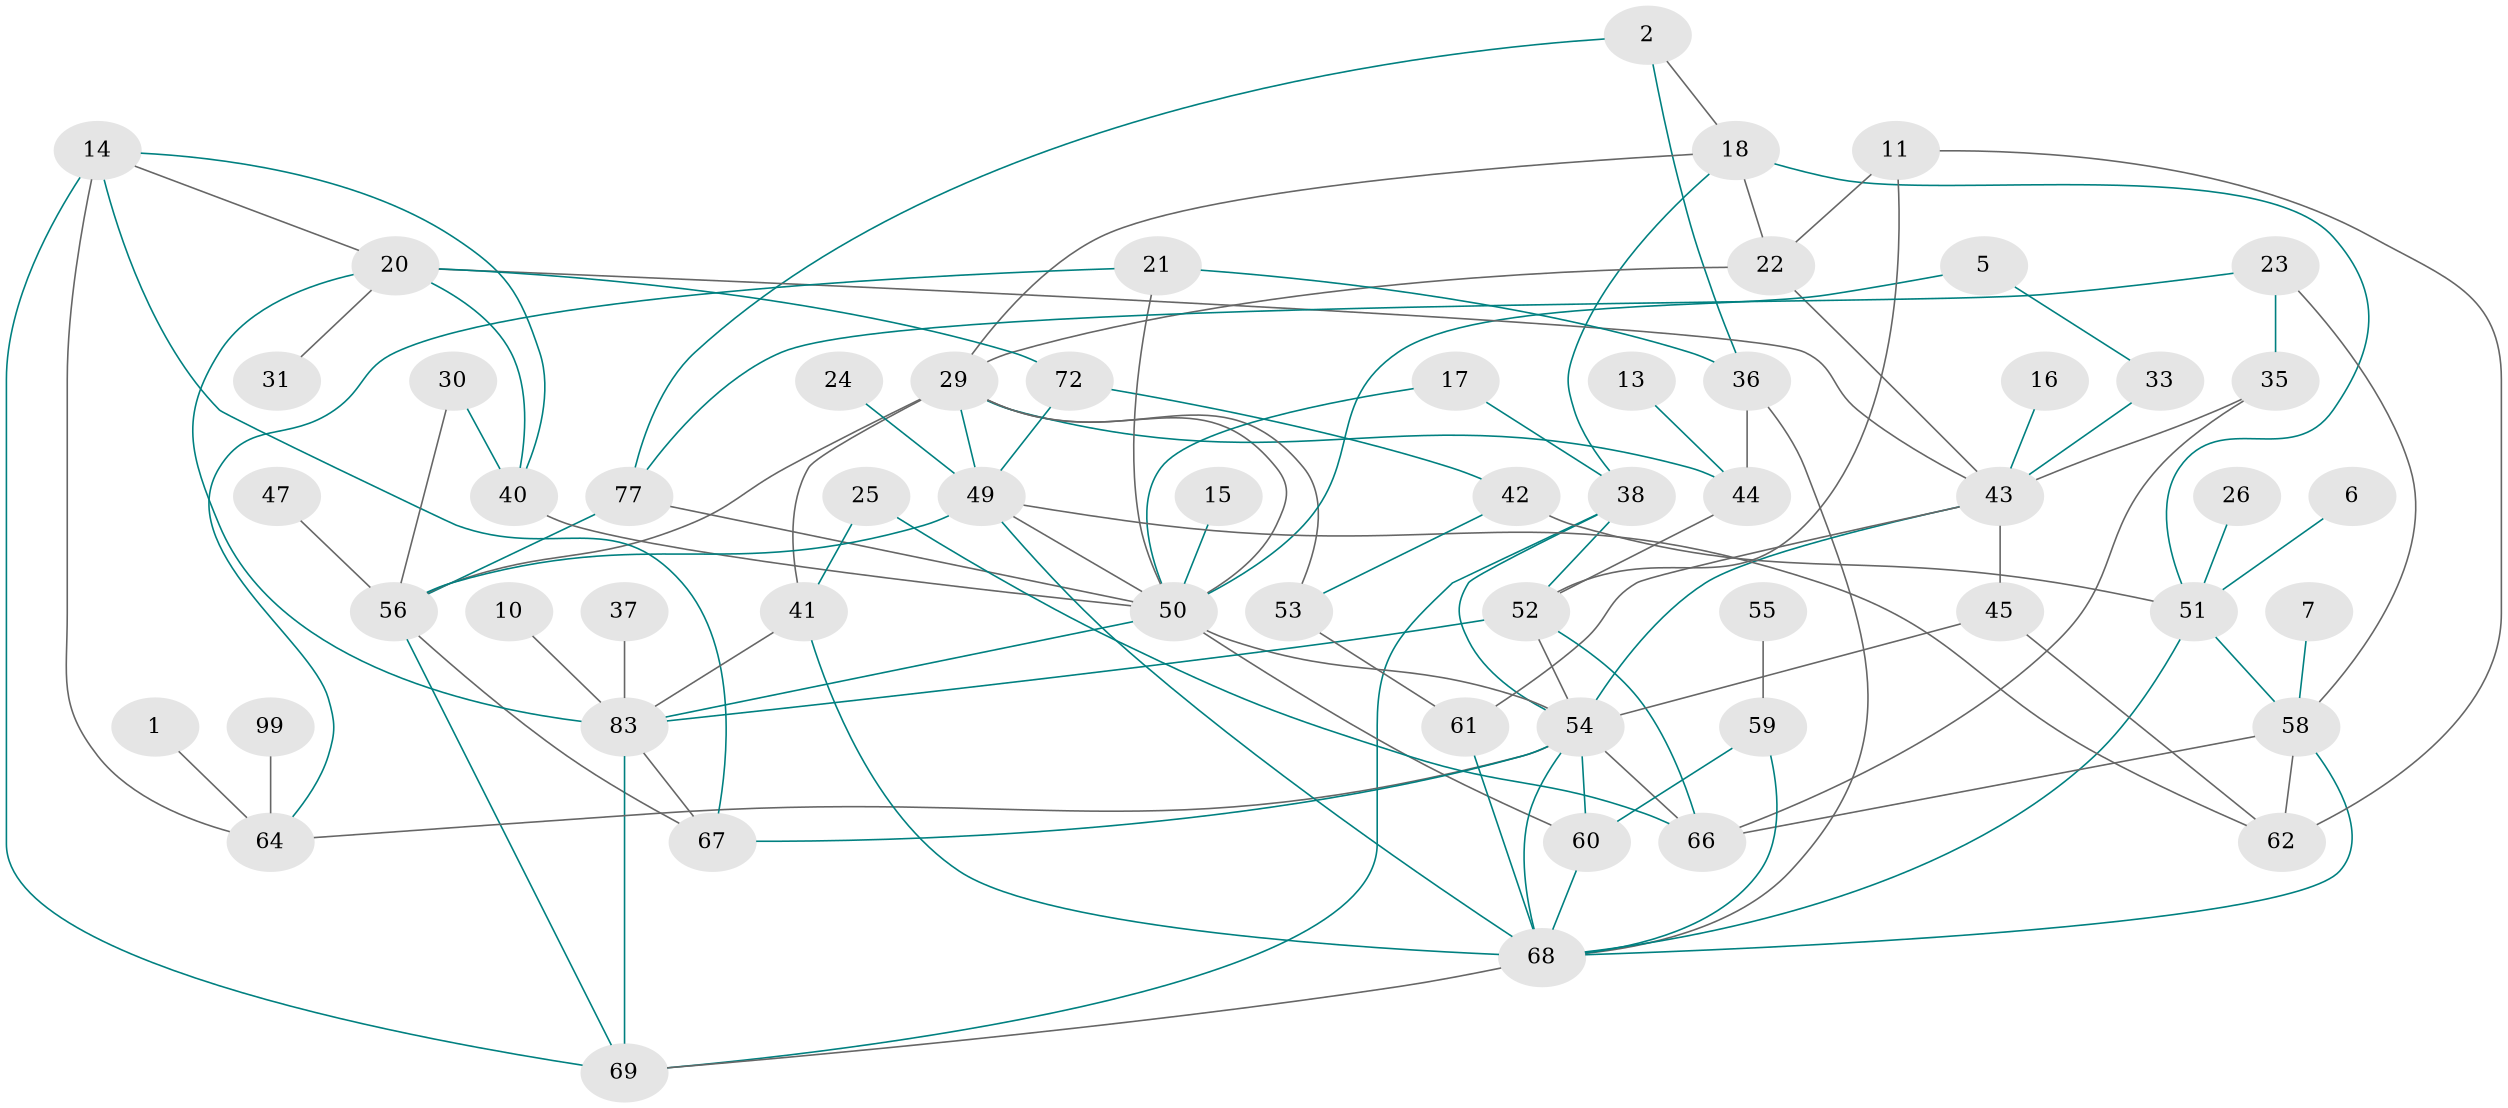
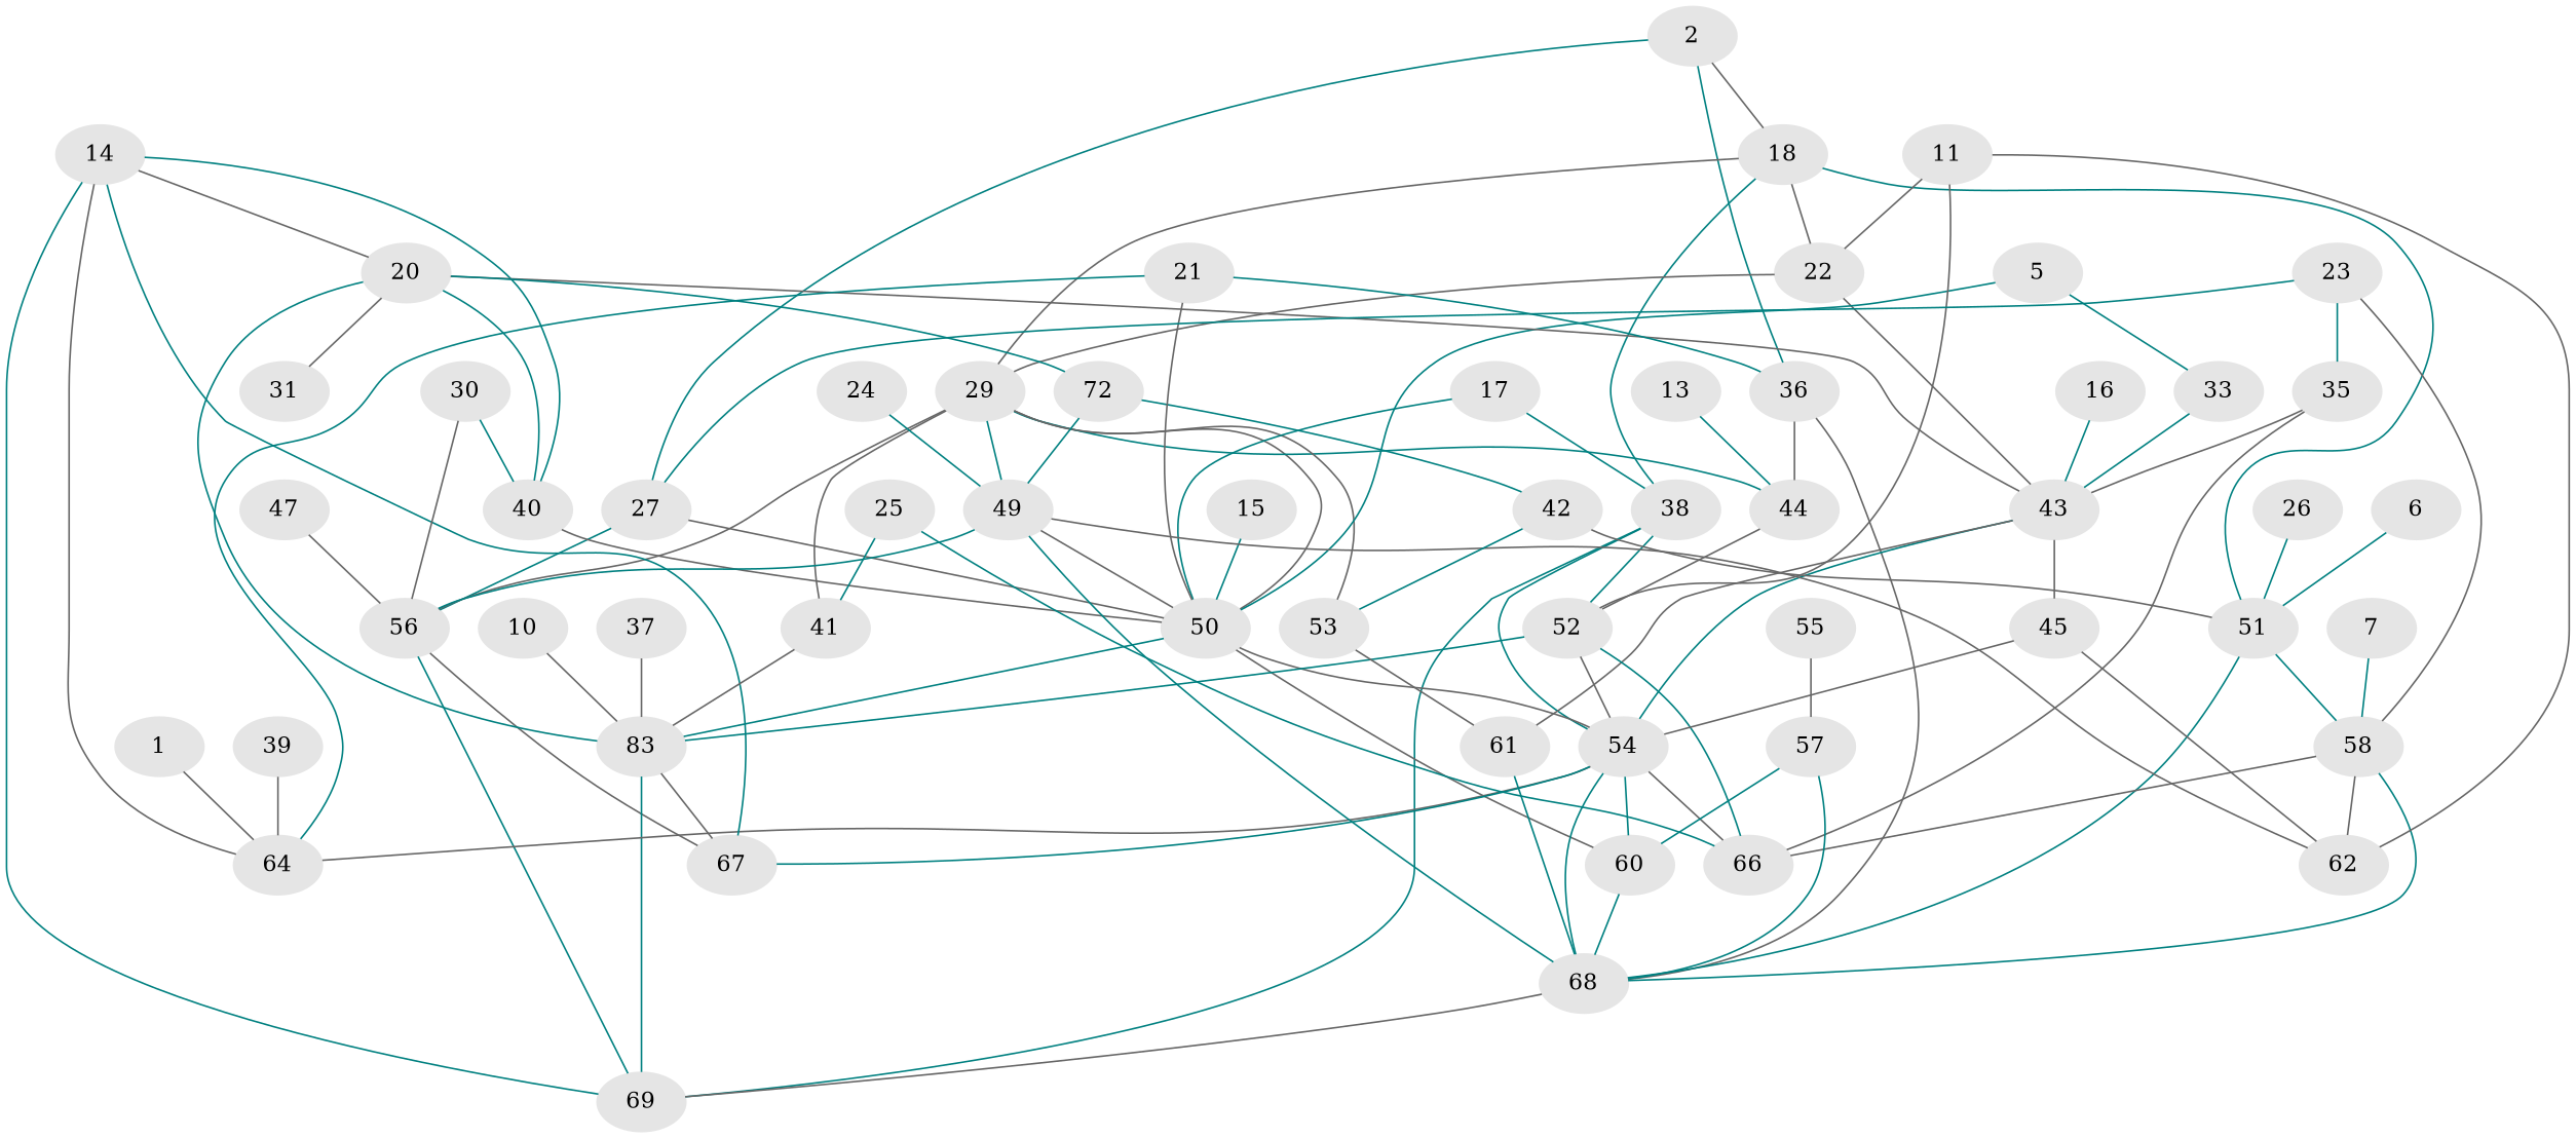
  graph {
    node [color=gray90 style=filled]
    edge [color=teal weight=1.0]
    1
    64
    2
    18
-   27 [label=77]
+   27
    36
    51
    22
    38
    29
    50
    56
    44
    68
    5
    33
    43
    n18 [label=83]
    54
    60
    6
    58
    7
    62
    66
    10
    67
    69
    11
    52
    13
    14
    20
    40
    31
    n36 [label=72]
    15
    16
    45
    61
    17
    49
    41
    53
    42
    21
    23
    35
    24
    25
    26
    30
    37
-   39 [label=99]
+   39
    47
    55
-   57 [label=59]
+   57
    1 -- 64 [color=gray40]
    2 -- 18 [color=gray40]
    2 -- 27
    2 -- 36
    18 -- 51
    18 -- 22 [color=gray40]
    18 -- 38
    18 -- 29 [color=gray40]
    27 -- 50 [color=gray40]
    27 -- 56
    36 -- 44 [color=gray40]
    36 -- 68 [color=gray40]
    51 -- 68
    51 -- 58
    22 -- 29 [color=gray40]
    22 -- 43 [color=gray40]
    38 -- 54
    38 -- 69 [weight=2.0]
    38 -- 52
    29 -- 50 [color=gray40]
    29 -- 56 [color=gray40]
    29 -- 44
    29 -- 49
    29 -- 41 [color=gray40]
    29 -- 53 [color=gray40]
    50 -- n18
    50 -- 54 [color=gray40 weight=2.0]
    50 -- 60 [color=gray40]
    56 -- 67 [color=gray40]
    56 -- 69
    44 -- 52 [color=gray40]
    68 -- 69 [color=gray40]
    5 -- 50 [weight=2.0]
    5 -- 33
    33 -- 43
    43 -- 54
    43 -- 45 [color=gray40]
    43 -- 61 [color=gray40]
    n18 -- 67 [color=gray40]
    n18 -- 69
    54 -- 64 [color=gray40]
    54 -- 68
    54 -- 60
    54 -- 66 [color=gray40]
    54 -- 67
    60 -- 68
    6 -- 51
    58 -- 68
    58 -- 62 [color=gray40]
    58 -- 66 [color=gray40]
    7 -- 58
    10 -- n18 [color=gray40]
    11 -- 22 [color=gray40]
    11 -- 62 [color=gray40]
    11 -- 52 [color=gray40]
    52 -- n18
    52 -- 54 [color=gray40]
    52 -- 66
    13 -- 44
    14 -- 64 [color=gray40]
    14 -- 67
    14 -- 69 [weight=2.0]
    14 -- 20 [color=gray40]
    14 -- 40
    20 -- 43 [color=gray40]
    20 -- n18
    20 -- 40
    20 -- 31 [color=gray40]
    20 -- n36
    40 -- 50 [color=gray40]
    n36 -- 49
    n36 -- 42
    15 -- 50
    16 -- 43
    45 -- 54 [color=gray40]
    45 -- 62 [color=gray40]
    61 -- 68
    17 -- 38
    17 -- 50
    49 -- 50 [color=gray40]
    49 -- 56
    49 -- 68
    49 -- 62 [color=gray40]
-   41 -- 68
    41 -- n18 [color=gray40]
    53 -- 61 [color=gray40]
    42 -- 51 [color=gray40]
    42 -- 53 [weight=2.0]
    21 -- 64
    21 -- 36
    21 -- 50 [color=gray40]
    23 -- 27
    23 -- 58 [color=gray40]
    23 -- 35
    35 -- 43 [color=gray40]
    35 -- 66 [color=gray40]
    24 -- 49
    25 -- 66
    25 -- 41
    26 -- 51
    30 -- 56 [color=gray40 weight=2.0]
    30 -- 40
    37 -- n18 [color=gray40 weight=2.0]
    39 -- 64 [color=gray40]
    47 -- 56 [color=gray40]
    55 -- 57 [color=gray40]
    57 -- 68
    57 -- 60
  }
